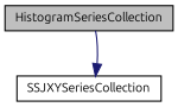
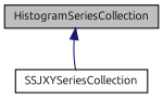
  digraph {
    fontname=Ubuntu
    node [color=black fontname=Ubuntu fontsize=10 shape=record]
    n1 [fillcolor=grey75 fontcolor=black height=0.2 label=HistogramSeriesCollection style=filled width=0.4]
    n2 [height=0.2 label=SSJXYSeriesCollection width=0.4]
-   n2 -> n1 [color=midnightblue dir=back fontname=Ubuntu fontsize=10 labelfontname=Helvetica labelfontsize=10 style=solid]
+   n1 -> n2 [color=midnightblue dir=back fontname=Ubuntu fontsize=10 labelfontname=Helvetica labelfontsize=10 style=solid]
  }
